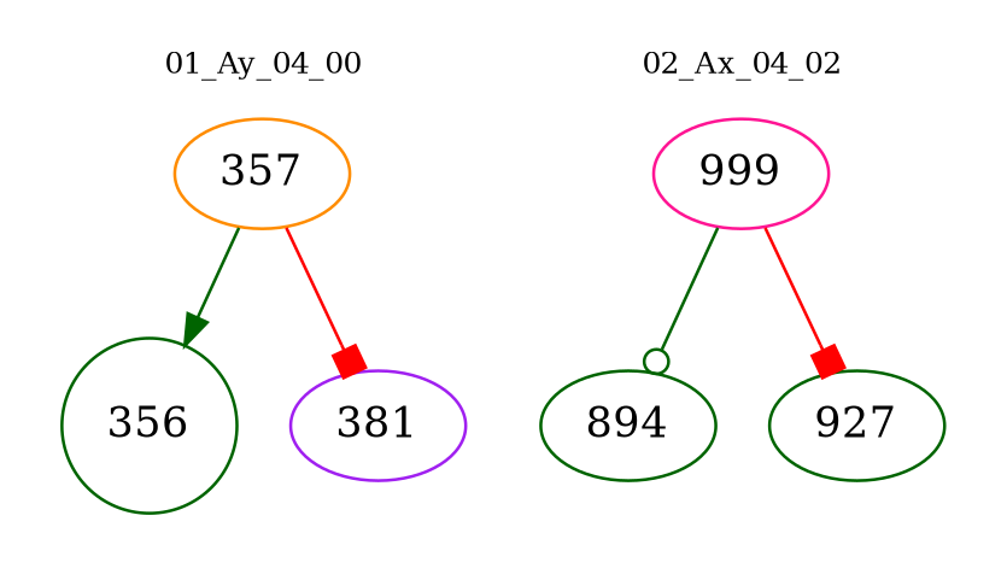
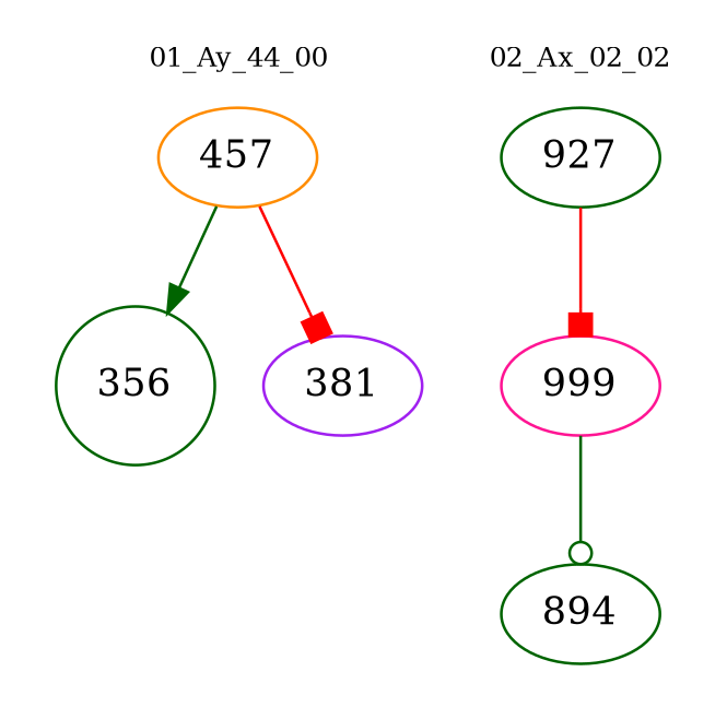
  digraph {
    node [color=darkgreen shape=ellipse]
    edge [arrowhead=box color=darkgreen]
-   n1 [color=darkorange label=357]
+   n1 [color=darkorange label=457]
    n2 [label=356 shape=circle]
    n3 [color=purple label=381]
    n4 [color=deeppink label=999]
    n5 [label=894]
    n6 [label=927]
    subgraph cluster_1 {
      color=white
      fontsize=10
-     label="01_Ay_04_00"
+     label="01_Ay_44_00"
      n1
      n2
      n3
    }
    subgraph cluster_2 {
      color=white
      fontsize=10
-     label="02_Ax_04_02"
+     label="02_Ax_02_02"
      n4
      n5
      n6
    }
    n1 -> n2 [arrowhead=normal]
    n1 -> n3 [color=red]
    n4 -> n5 [arrowhead=odot]
-   n4 -> n6 [color=red]
+   n6 -> n4 [color=red]
  }
